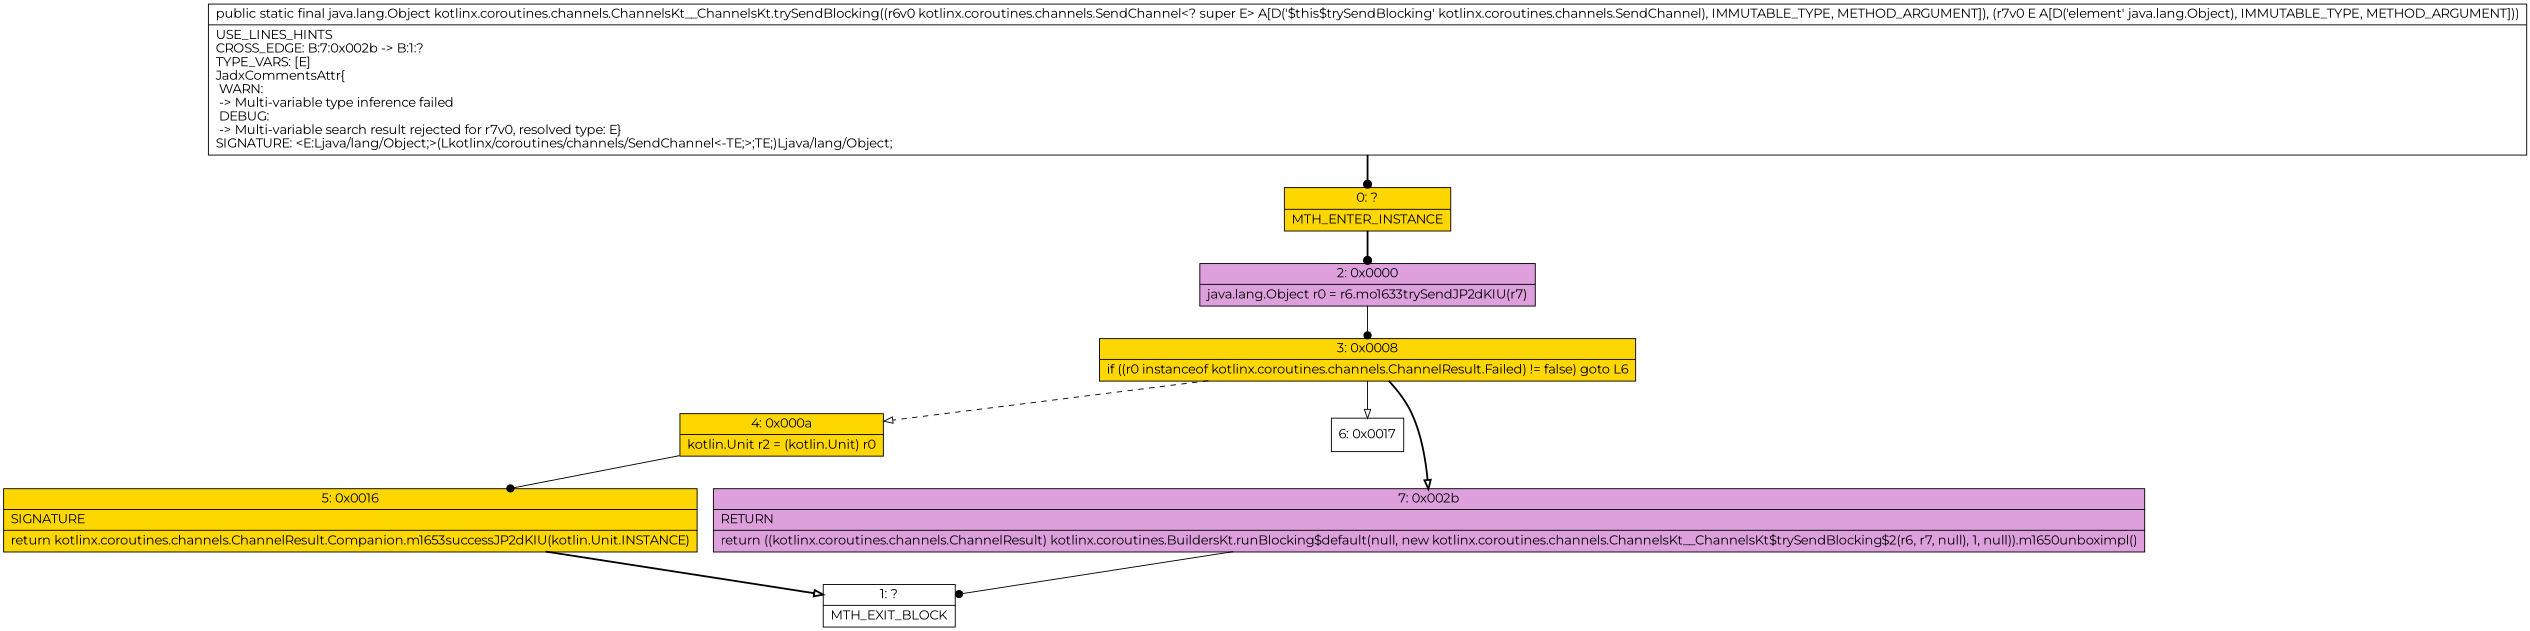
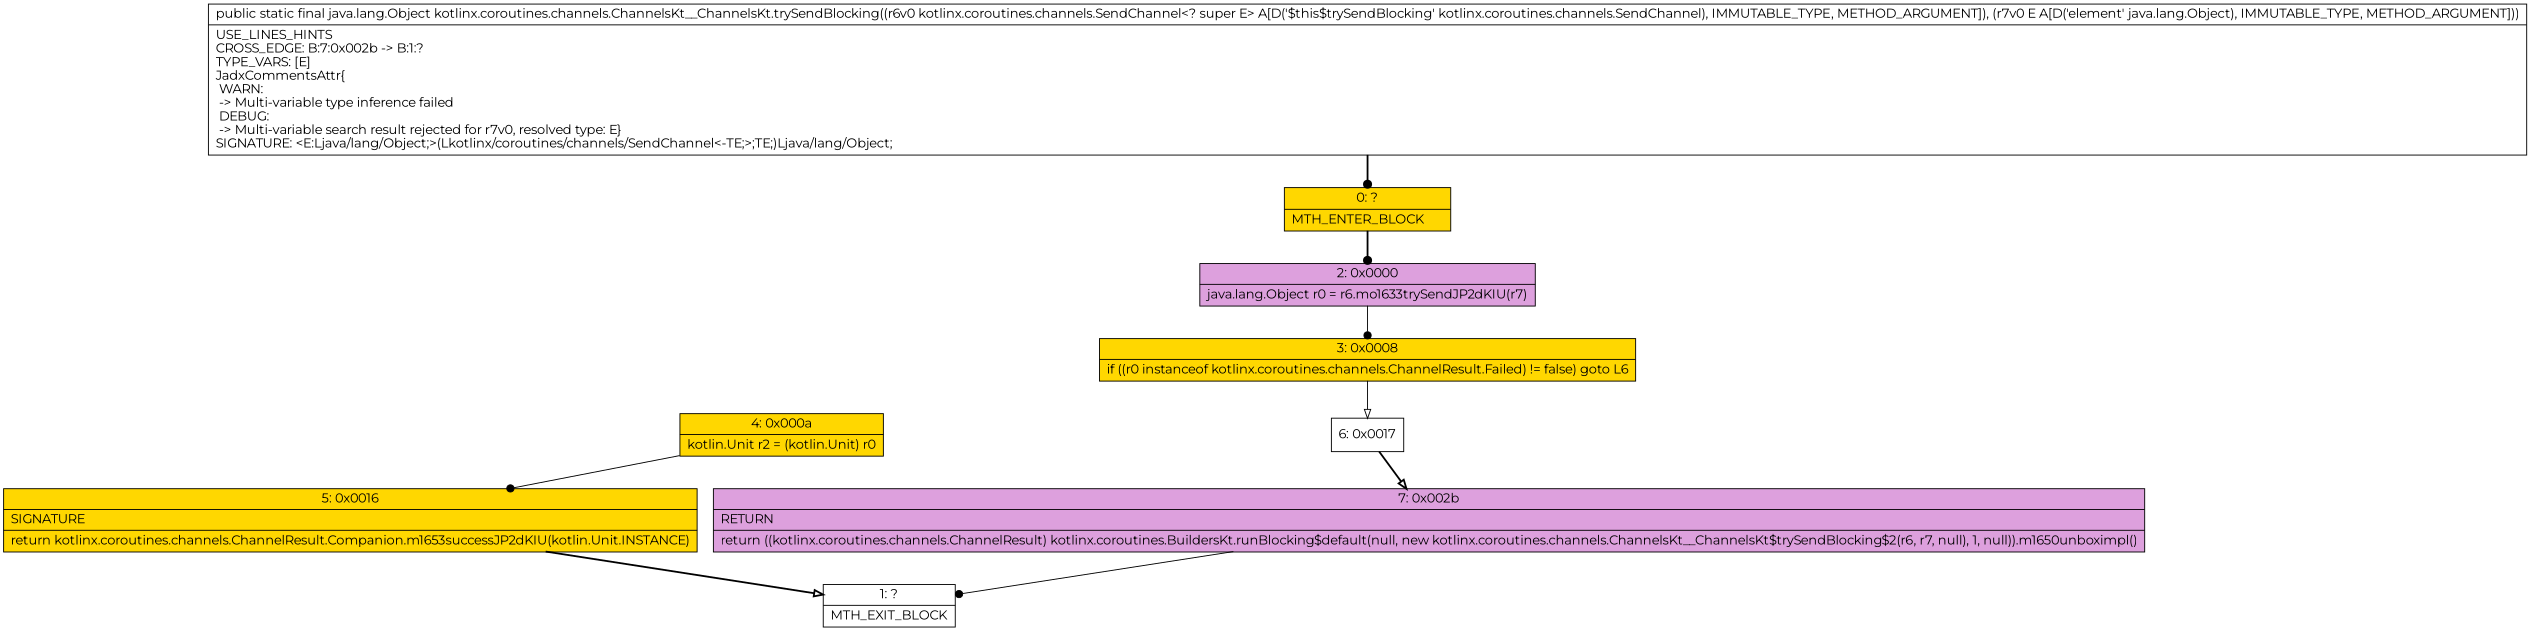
  digraph {
    fontname=Montserrat
    node [fillcolor=gold fontname=Montserrat shape=record style=filled]
    edge [arrowhead=dot fontname=Montserrat style=bold]
-   n1 [label="{0\:\ ?|MTH_ENTER_INSTANCE\l}"]
+   n1 [label="{0\:\ ?|MTH_ENTER_BLOCK\l}"]
    n2 [fillcolor=plum label="{2\:\ 0x0000|java.lang.Object r0 = r6.mo1633trySendJP2dKIU(r7)\l}"]
    n3 [label="{3\:\ 0x0008|if ((r0 instanceof kotlinx.coroutines.channels.ChannelResult.Failed) != false) goto L6\l}"]
    n4 [label="{4\:\ 0x000a|kotlin.Unit r2 = (kotlin.Unit) r0\l}"]
    n5 [fillcolor=white label="{6\:\ 0x0017}"]
    n6 [label="{5\:\ 0x0016|SIGNATURE\l|return kotlinx.coroutines.channels.ChannelResult.Companion.m1653successJP2dKIU(kotlin.Unit.INSTANCE)\l}"]
    n7 [fillcolor=plum label="{7\:\ 0x002b|RETURN\l|return ((kotlinx.coroutines.channels.ChannelResult) kotlinx.coroutines.BuildersKt.runBlocking$default(null, new kotlinx.coroutines.channels.ChannelsKt__ChannelsKt$trySendBlocking$2(r6, r7, null), 1, null)).m1650unboximpl()\l}"]
    n8 [fillcolor=white label="{1\:\ ?|MTH_EXIT_BLOCK\l}"]
    n9 [fillcolor=white label="{public static final java.lang.Object kotlinx.coroutines.channels.ChannelsKt__ChannelsKt.trySendBlocking((r6v0 kotlinx.coroutines.channels.SendChannel\<? super E\> A[D('$this$trySendBlocking' kotlinx.coroutines.channels.SendChannel), IMMUTABLE_TYPE, METHOD_ARGUMENT]), (r7v0 E A[D('element' java.lang.Object), IMMUTABLE_TYPE, METHOD_ARGUMENT]))  | USE_LINES_HINTS\lCROSS_EDGE: B:7:0x002b \-\> B:1:?\lTYPE_VARS: [E]\lJadxCommentsAttr\{\l WARN: \l \-\> Multi\-variable type inference failed\l DEBUG: \l \-\> Multi\-variable search result rejected for r7v0, resolved type: E\}\lSIGNATURE: \<E:Ljava\/lang\/Object;\>(Lkotlinx\/coroutines\/channels\/SendChannel\<\-TE;\>;TE;)Ljava\/lang\/Object;\l}"]
    n1 -> n2
    n2 -> n3 [style=solid]
-   n3 -> n4 [arrowhead=onormal style=dashed]
    n3 -> n5 [arrowhead=onormal style=solid]
    n4 -> n6 [style=solid]
-   n3 -> n7 [arrowhead=onormal]
+   n5 -> n7 [arrowhead=onormal]
    n6 -> n8 [arrowhead=onormal]
    n7 -> n8 [style=solid]
    n9 -> n1
  }
